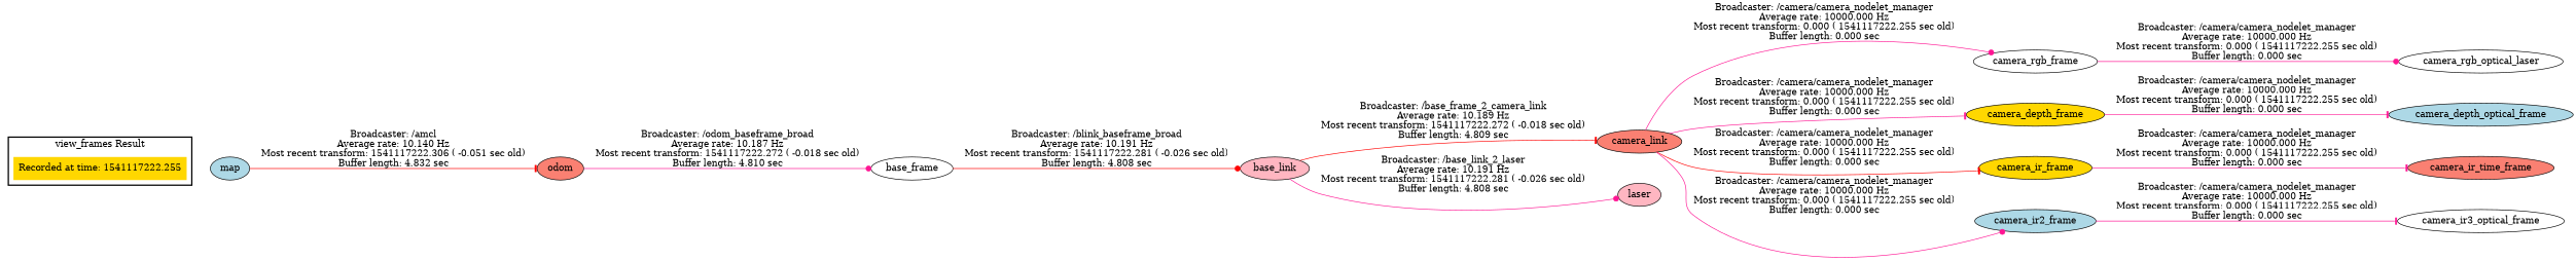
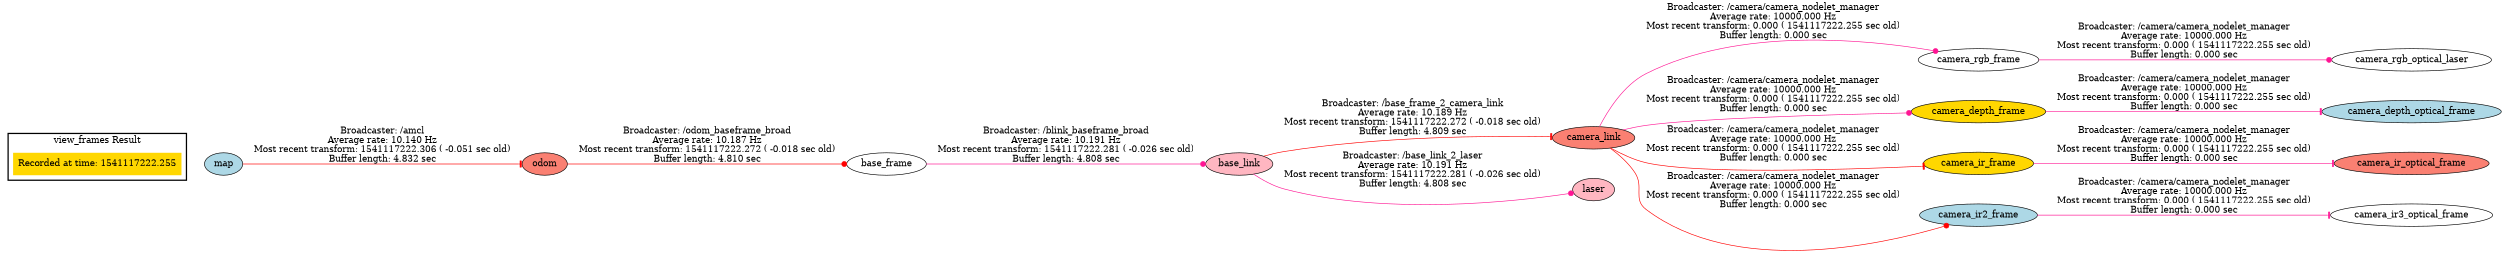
  digraph {
    fontname="DejaVu Serif"
    rankdir=LR
    node [fillcolor=white fontname="DejaVu Serif" style=filled]
    edge [fontname="DejaVu Serif" arrowhead=tee color=deeppink]
    "Recorded at time: 1541117222.255" [fillcolor=gold shape=plaintext]
    map [fillcolor=lightblue]
    camera_link [fillcolor=salmon]
    camera_rgb_frame
    camera_depth_frame [fillcolor=gold]
    camera_ir_frame [fillcolor=gold]
    camera_ir2_frame [fillcolor=lightblue]
    n8 [label=camera_rgb_optical_laser]
    camera_depth_optical_frame [fillcolor=lightblue]
-   camera_ir_optical_frame [fillcolor=salmon label=camera_ir_time_frame]
+   camera_ir_optical_frame [fillcolor=salmon]
    n11 [label=camera_ir3_optical_frame]
    base_link [fillcolor=lightpink]
    laser [fillcolor=lightpink]
    odom [fillcolor=salmon]
    base_frame
    subgraph cluster_1 {
      color=black
      label="view_frames Result"
      style=bold
      "Recorded at time: 1541117222.255"
    }
    "Recorded at time: 1541117222.255" -> map [style=invis arrowhead="" color=""]
    map -> odom [color=red label="Broadcaster: /amcl\nAverage rate: 10.140 Hz\nMost recent transform: 1541117222.306 ( -0.051 sec old)\nBuffer length: 4.832 sec\n"]
    camera_link -> camera_rgb_frame [arrowhead=dot label="Broadcaster: /camera/camera_nodelet_manager\nAverage rate: 10000.000 Hz\nMost recent transform: 0.000 ( 1541117222.255 sec old)\nBuffer length: 0.000 sec\n"]
-   camera_link -> camera_depth_frame [label="Broadcaster: /camera/camera_nodelet_manager\nAverage rate: 10000.000 Hz\nMost recent transform: 0.000 ( 1541117222.255 sec old)\nBuffer length: 0.000 sec\n"]
+   camera_link -> camera_depth_frame [arrowhead=dot label="Broadcaster: /camera/camera_nodelet_manager\nAverage rate: 10000.000 Hz\nMost recent transform: 0.000 ( 1541117222.255 sec old)\nBuffer length: 0.000 sec\n"]
    camera_link -> camera_ir_frame [color=red label="Broadcaster: /camera/camera_nodelet_manager\nAverage rate: 10000.000 Hz\nMost recent transform: 0.000 ( 1541117222.255 sec old)\nBuffer length: 0.000 sec\n"]
-   camera_link -> camera_ir2_frame [arrowhead=dot label="Broadcaster: /camera/camera_nodelet_manager\nAverage rate: 10000.000 Hz\nMost recent transform: 0.000 ( 1541117222.255 sec old)\nBuffer length: 0.000 sec\n"]
+   camera_link -> camera_ir2_frame [arrowhead=dot color=red label="Broadcaster: /camera/camera_nodelet_manager\nAverage rate: 10000.000 Hz\nMost recent transform: 0.000 ( 1541117222.255 sec old)\nBuffer length: 0.000 sec\n"]
    camera_rgb_frame -> n8 [arrowhead=dot label="Broadcaster: /camera/camera_nodelet_manager\nAverage rate: 10000.000 Hz\nMost recent transform: 0.000 ( 1541117222.255 sec old)\nBuffer length: 0.000 sec\n"]
    camera_depth_frame -> camera_depth_optical_frame [label="Broadcaster: /camera/camera_nodelet_manager\nAverage rate: 10000.000 Hz\nMost recent transform: 0.000 ( 1541117222.255 sec old)\nBuffer length: 0.000 sec\n"]
    camera_ir_frame -> camera_ir_optical_frame [label="Broadcaster: /camera/camera_nodelet_manager\nAverage rate: 10000.000 Hz\nMost recent transform: 0.000 ( 1541117222.255 sec old)\nBuffer length: 0.000 sec\n"]
    camera_ir2_frame -> n11 [label="Broadcaster: /camera/camera_nodelet_manager\nAverage rate: 10000.000 Hz\nMost recent transform: 0.000 ( 1541117222.255 sec old)\nBuffer length: 0.000 sec\n"]
    base_link -> camera_link [color=red label="Broadcaster: /base_frame_2_camera_link\nAverage rate: 10.189 Hz\nMost recent transform: 1541117222.272 ( -0.018 sec old)\nBuffer length: 4.809 sec\n"]
    base_link -> laser [arrowhead=dot label="Broadcaster: /base_link_2_laser\nAverage rate: 10.191 Hz\nMost recent transform: 1541117222.281 ( -0.026 sec old)\nBuffer length: 4.808 sec\n"]
-   odom -> base_frame [arrowhead=dot label="Broadcaster: /odom_baseframe_broad\nAverage rate: 10.187 Hz\nMost recent transform: 1541117222.272 ( -0.018 sec old)\nBuffer length: 4.810 sec\n"]
-   base_frame -> base_link [arrowhead=dot color=red label="Broadcaster: /blink_baseframe_broad\nAverage rate: 10.191 Hz\nMost recent transform: 1541117222.281 ( -0.026 sec old)\nBuffer length: 4.808 sec\n"]
+   odom -> base_frame [arrowhead=dot color=red label="Broadcaster: /odom_baseframe_broad\nAverage rate: 10.187 Hz\nMost recent transform: 1541117222.272 ( -0.018 sec old)\nBuffer length: 4.810 sec\n"]
+   base_frame -> base_link [arrowhead=dot label="Broadcaster: /blink_baseframe_broad\nAverage rate: 10.191 Hz\nMost recent transform: 1541117222.281 ( -0.026 sec old)\nBuffer length: 4.808 sec\n"]
  }
